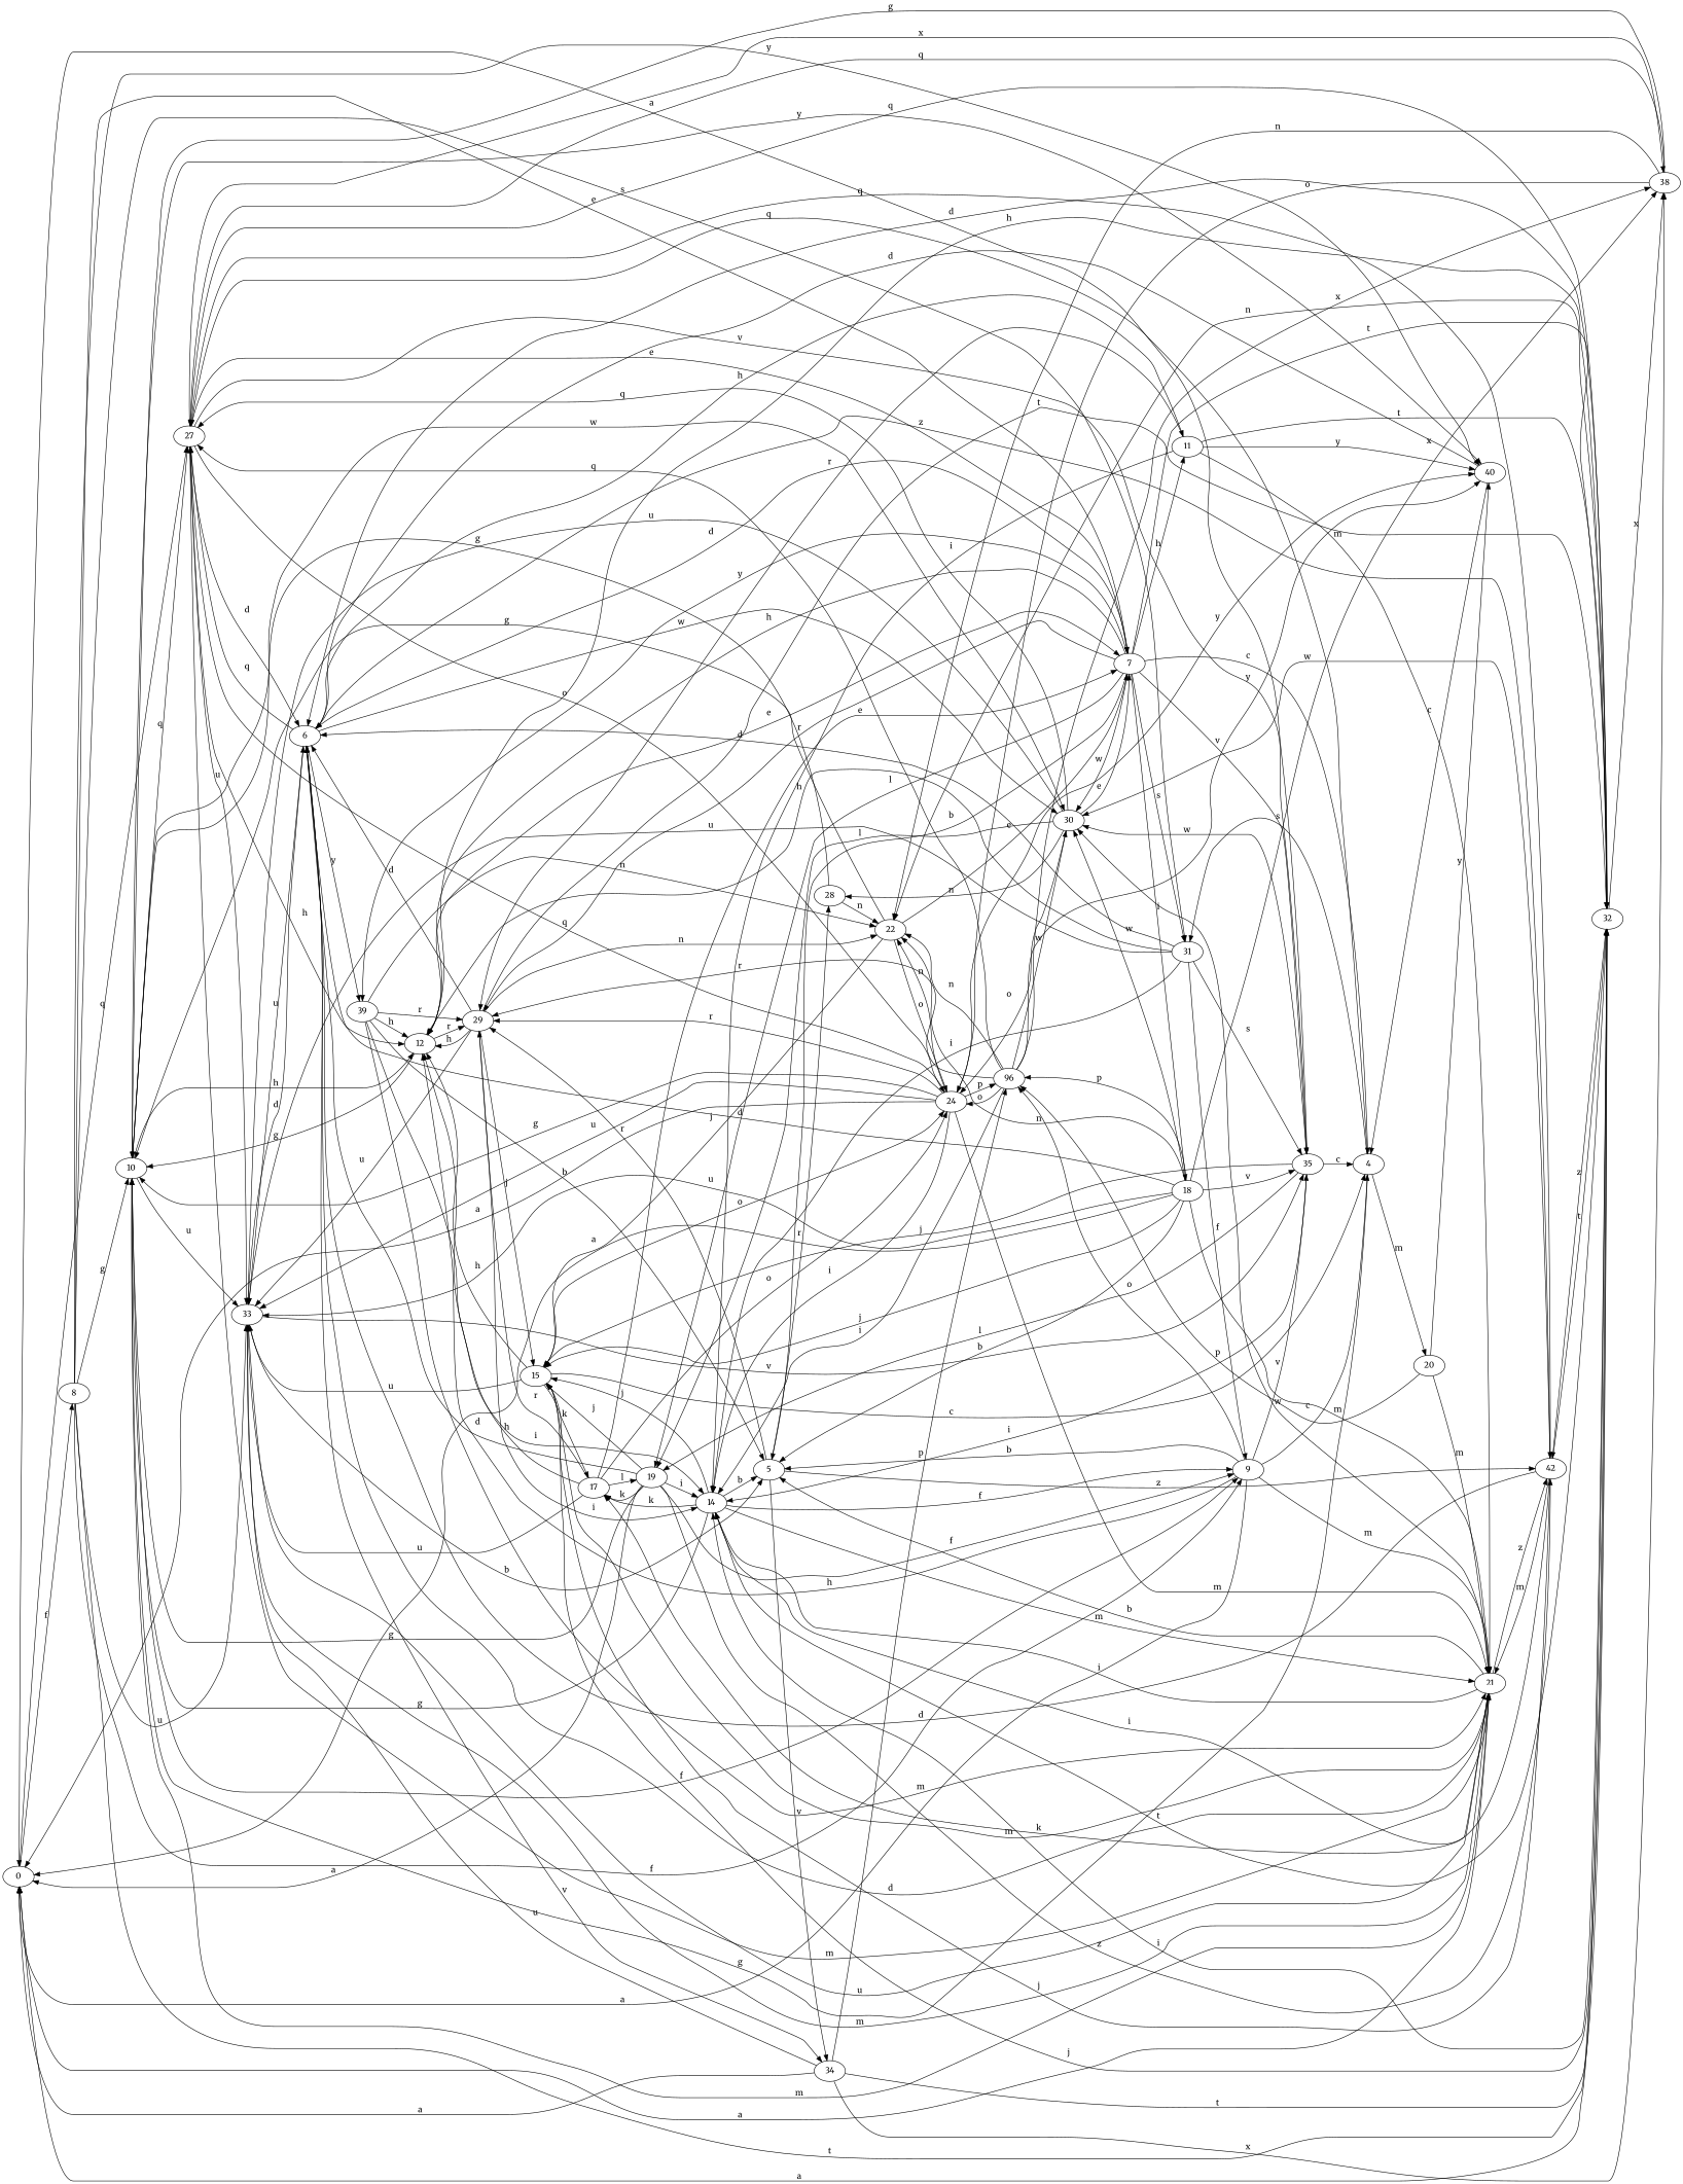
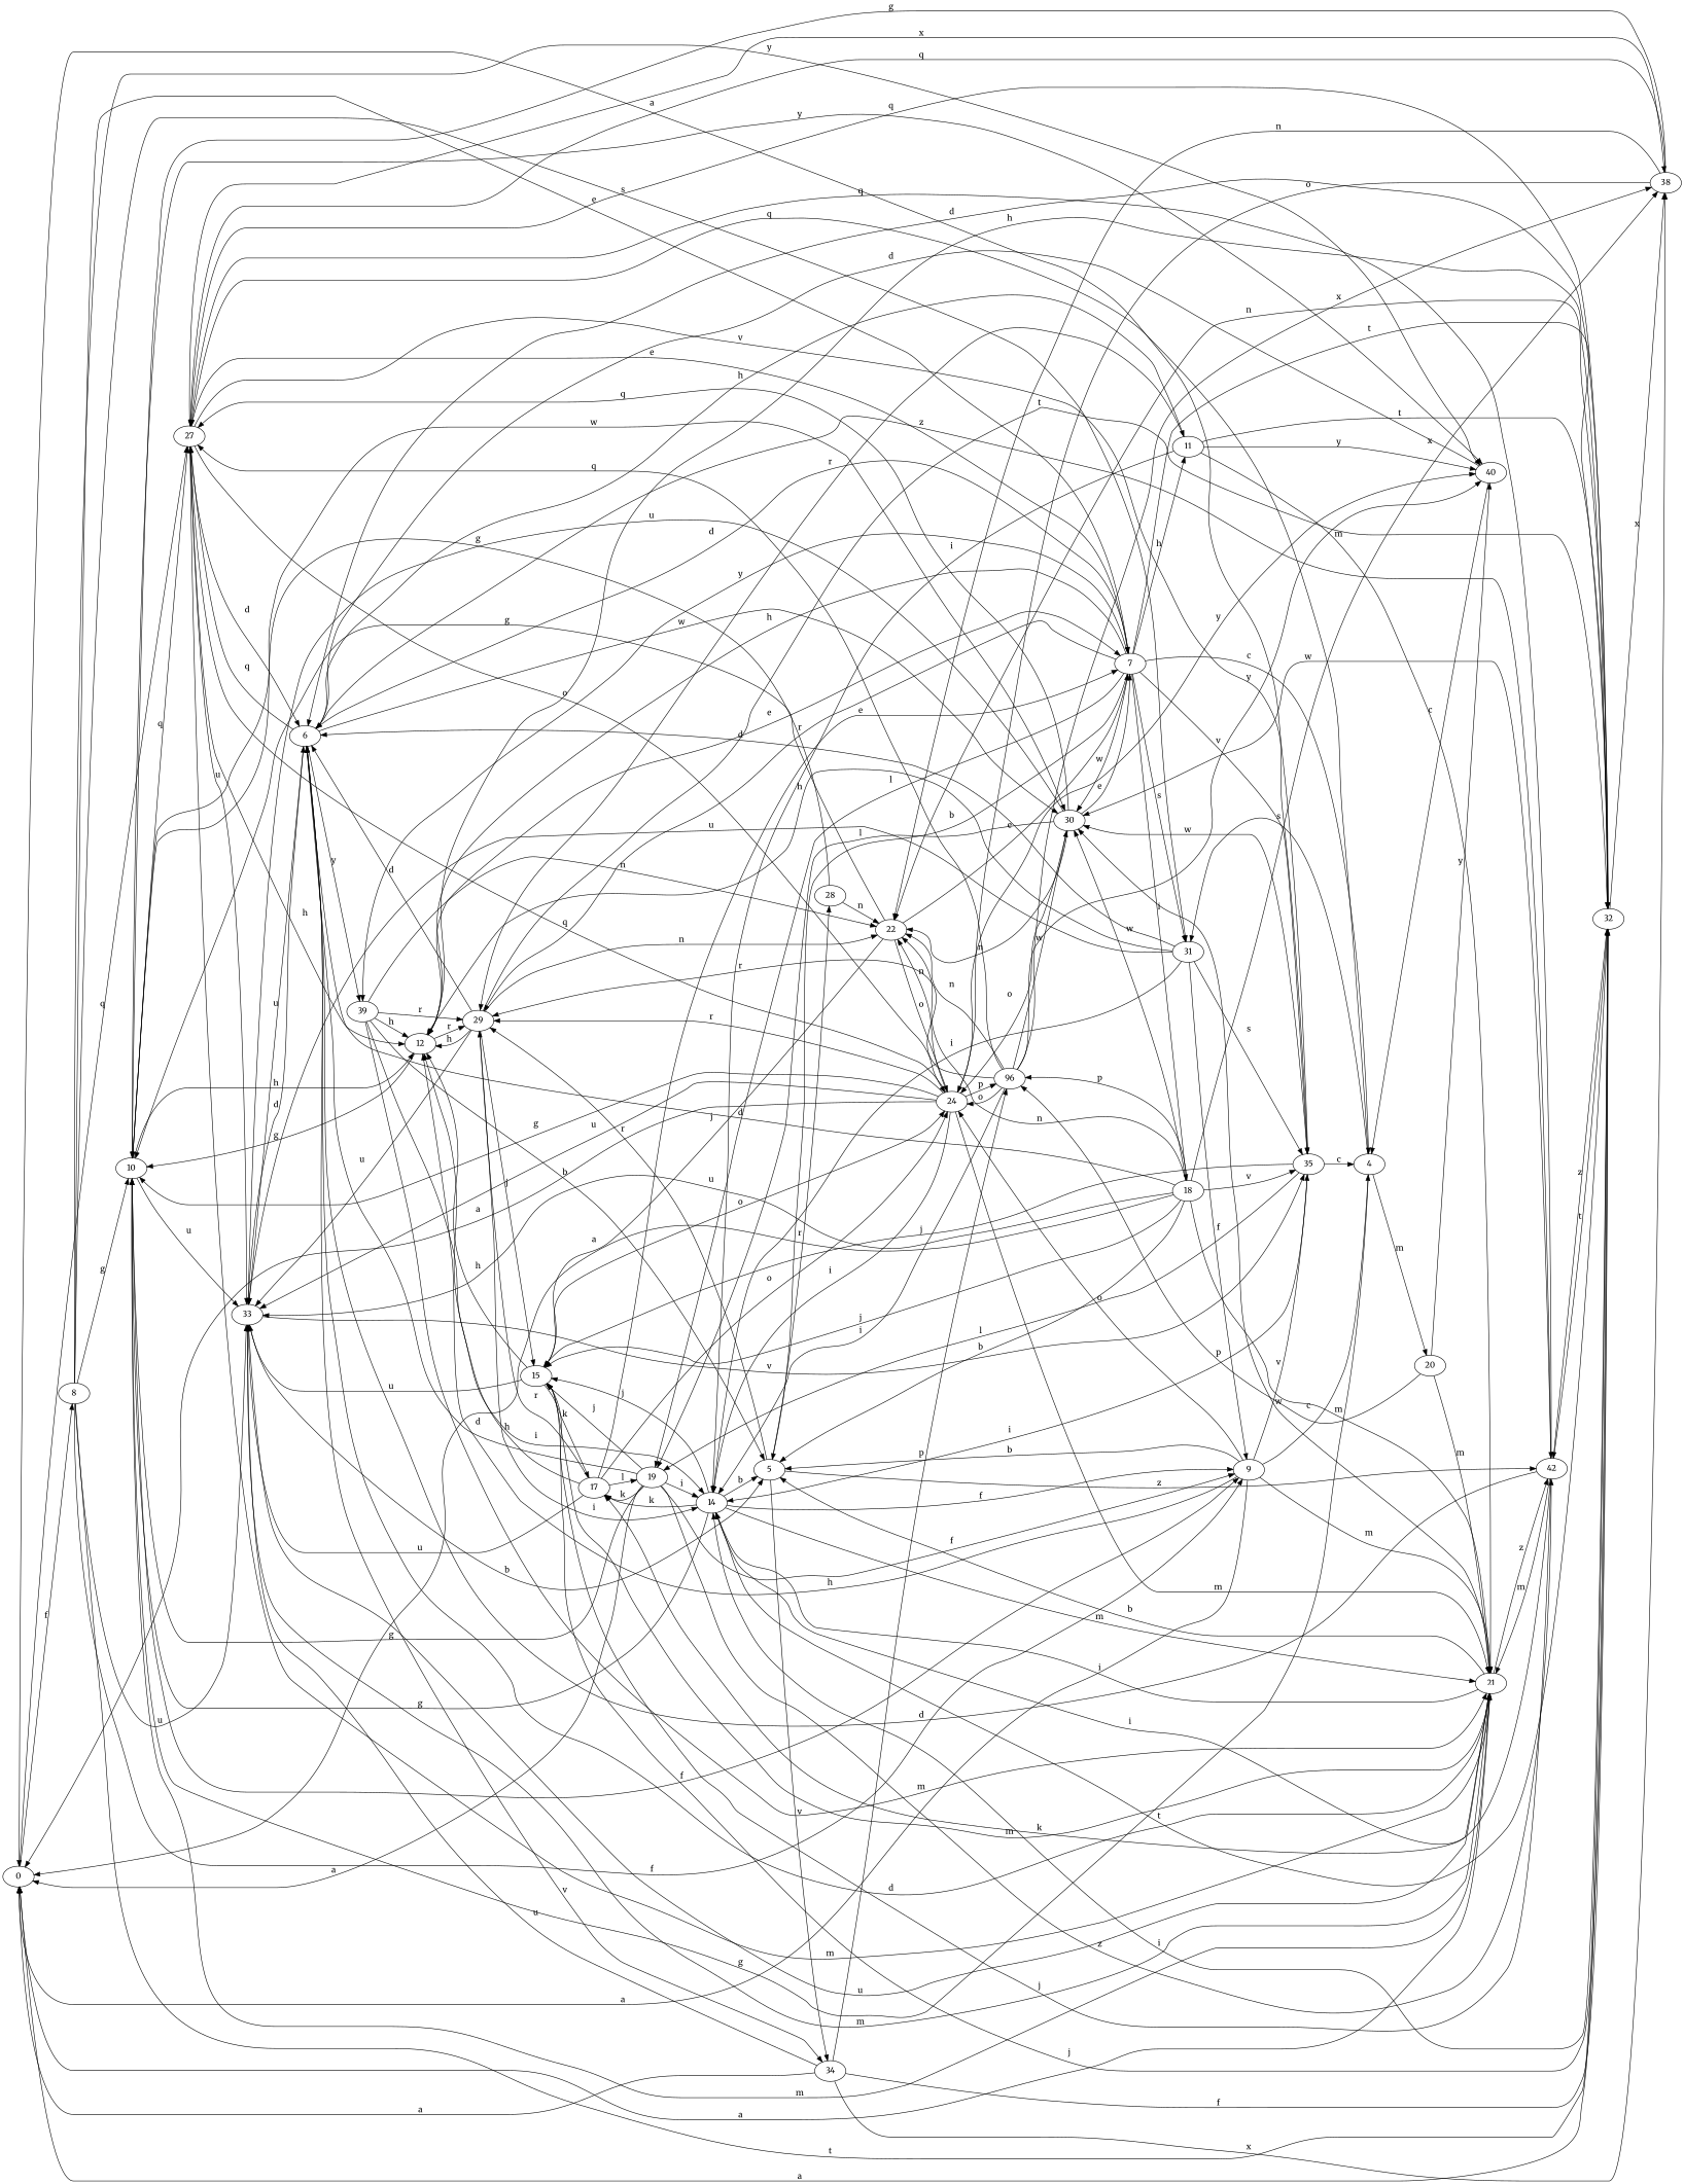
  strict digraph {
    fontname=Merriweather
    rankdir=LR
    node [fontname=Merriweather]
    edge [fontname=Merriweather]
    0
    8
    27
    10
    31
    33
    7
    32
    9
    40
    6
    12
    35
    21
    24
    38
    n17 [label=5]
    28
    29
    34
    42
    22
    14
    15
    n25 [label=96]
    n26 [label=30]
    4
    20
    11
    39
    19
    n32 [label=18]
    17
    0 -> 8 [label=f]
    0 -> 27 [label=q]
    8 -> 10 [label=g]
    8 -> 31 [label=s]
    8 -> 33 [label=u]
    8 -> 7 [label=e]
    8 -> 32 [label=t]
    8 -> 9 [label=f]
    8 -> 40 [label=y]
    27 -> 33 [label=u]
    27 -> 7 [label=e]
    27 -> 6 [label=d]
    27 -> 12 [label=h]
    27 -> 35 [label=v]
    27 -> 21 [label=m]
    27 -> 24 [label=o]
    27 -> 38 [label=x]
    10 -> 27 [label=q]
    10 -> 33 [label=u]
    10 -> 9 [label=f]
    10 -> 40 [label=y]
    10 -> 12 [label=h]
    10 -> 21 [label=m]
    10 -> n26 [label=w]
    31 -> 33 [label=u]
    31 -> 9 [label=f]
    31 -> 6 [label=d]
    31 -> 12 [label=h]
    31 -> 35 [label=s]
    31 -> 14 [label=i]
    33 -> 6 [label=d]
    33 -> 35 [label=v]
    33 -> 21 [label=m]
    33 -> n17 [label=b]
    7 -> 31 [label=s]
    7 -> 32 [label=t]
    7 -> 6 [label=d]
    7 -> 12 [label=h]
    7 -> 35 [label=v]
    7 -> n17 [label=b]
    7 -> 29 [label=r]
    7 -> n26 [label=w]
    7 -> 4 [label=c]
    7 -> 11 [label=h]
    7 -> 39 [label=y]
    7 -> 19 [label=l]
    7 -> n32 [label=i]
    32 -> 0 [label=a]
    32 -> 27 [label=q]
    32 -> 6 [label=d]
    32 -> 12 [label=h]
    32 -> 38 [label=x]
    32 -> 42 [label=z]
    32 -> 22 [label=n]
    32 -> 14 [label=i]
    32 -> 15 [label=j]
    9 -> 0 [label=a]
    9 -> 12 [label=h]
    9 -> 35 [label=v]
    9 -> 21 [label=m]
-   9 -> n25 [label=o]
+   9 -> 24 [label=o]
    9 -> n17 [label=b]
    9 -> 4 [label=c]
    40 -> 6 [label=d]
    40 -> 4 [label=c]
    6 -> 27 [label=q]
    6 -> 33 [label=u]
    6 -> 34 [label=v]
    6 -> 42 [label=z]
    6 -> n26 [label=w]
    6 -> 11 [label=h]
    6 -> 39 [label=y]
    12 -> 10 [label=g]
    12 -> 7 [label=e]
    12 -> 29 [label=r]
    35 -> 0 [label=a]
    35 -> 14 [label=i]
    35 -> 15 [label=j]
    35 -> n26 [label=w]
    35 -> 4 [label=c]
    35 -> 19 [label=l]
    21 -> 0 [label=a]
    21 -> 33 [label=u]
    21 -> 6 [label=d]
    21 -> n17 [label=b]
    21 -> 42 [label=z]
    21 -> 14 [label=i]
    21 -> n26 [label=w]
    21 -> 17 [label=k]
    24 -> 0 [label=a]
    24 -> 27 [label=q]
    24 -> 10 [label=g]
    24 -> 33 [label=u]
    24 -> 40 [label=y]
    24 -> 21 [label=m]
    24 -> 29 [label=r]
    24 -> 22 [label=n]
    24 -> 14 [label=i]
    24 -> n25 [label=p]
    38 -> 27 [label=q]
    38 -> 10 [label=g]
    38 -> 24 [label=o]
    38 -> 22 [label=n]
    n17 -> 28 [label=r]
    n17 -> 29 [label=r]
    n17 -> 34 [label=v]
    n17 -> 42 [label=z]
    28 -> 10 [label=g]
    28 -> 22 [label=n]
    29 -> 33 [label=u]
    29 -> 32 [label=t]
    29 -> 6 [label=d]
    29 -> 12 [label=h]
    29 -> 22 [label=n]
    29 -> 14 [label=i]
    29 -> 15 [label=j]
    34 -> 0 [label=a]
    34 -> 33 [label=u]
-   34 -> 32 [label=t]
+   34 -> 32 [label=f]
    34 -> 38 [label=x]
    34 -> n25 [label=p]
    42 -> 27 [label=q]
    42 -> 32 [label=t]
    42 -> 6 [label=d]
    42 -> 21 [label=m]
    42 -> 14 [label=i]
    42 -> 15 [label=j]
    42 -> n26 [label=w]
    22 -> 10 [label=g]
    22 -> 7 [label=e]
    22 -> 24 [label=o]
    22 -> 15 [label=j]
    14 -> 10 [label=g]
    14 -> 32 [label=t]
    14 -> 9 [label=f]
    14 -> 21 [label=m]
    14 -> n17 [label=b]
    14 -> 15 [label=j]
    14 -> 17 [label=k]
    15 -> 33 [label=u]
    15 -> 12 [label=h]
    15 -> 21 [label=m]
    15 -> 24 [label=o]
-   15 -> 4 [label=c]
    15 -> 17 [label=k]
    n25 -> 27 [label=q]
    n25 -> 40 [label=y]
    n25 -> 24 [label=o]
    n25 -> 38 [label=x]
    n25 -> 29 [label=r]
    n25 -> 22 [label=n]
    n25 -> 14 [label=i]
    n25 -> n26 [label=w]
    n26 -> 27 [label=q]
    n26 -> 33 [label=u]
    n26 -> 7 [label=e]
    n26 -> 24 [label=o]
-   n26 -> 28 [label=n]
+   n26 -> 22 [label=n]
    n26 -> 19 [label=l]
    4 -> 27 [label=q]
    4 -> 10 [label=g]
    4 -> 31 [label=s]
    4 -> 20 [label=m]
    20 -> 40 [label=y]
    20 -> 21 [label=m]
    20 -> n25 [label=p]
    11 -> 32 [label=t]
    11 -> 40 [label=y]
    11 -> 21 [label=m]
    11 -> 29 [label=r]
    11 -> 14 [label=i]
    39 -> 12 [label=h]
    39 -> 21 [label=m]
    39 -> n17 [label=b]
    39 -> 29 [label=r]
    39 -> 22 [label=n]
    39 -> 14 [label=i]
    19 -> 0 [label=a]
    19 -> 10 [label=g]
    19 -> 9 [label=f]
    19 -> 6 [label=d]
    19 -> 42 [label=z]
    19 -> 14 [label=i]
    19 -> 15 [label=j]
    19 -> 17 [label=k]
    n32 -> 0 [label=a]
    n32 -> 33 [label=u]
    n32 -> 6 [label=d]
    n32 -> 35 [label=v]
    n32 -> 21 [label=m]
    n32 -> 38 [label=x]
    n32 -> n17 [label=b]
    n32 -> 22 [label=n]
    n32 -> 15 [label=j]
    n32 -> n25 [label=p]
    n32 -> n26 [label=w]
    17 -> 33 [label=u]
    17 -> 7 [label=e]
    17 -> 12 [label=h]
    17 -> 24 [label=o]
    17 -> 29 [label=r]
    17 -> 19 [label=l]
  }
